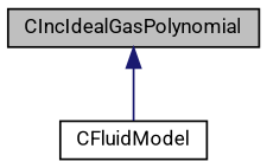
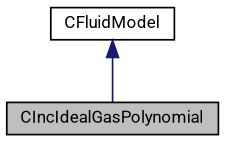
  digraph {
    fontname=Roboto
    node [color=black fontname=Roboto fontsize=10 shape=record style=filled]
    n1 [fillcolor=grey75 fontcolor=black height=0.2 label=CIncIdealGasPolynomial width=0.4]
    n2 [fillcolor=white height=0.2 label=CFluidModel width=0.4]
-   n1 -> n2 [color=midnightblue dir=back fontname=Roboto fontsize=10 labelfontname=Helvetica labelfontsize=10 style=solid]
+   n2 -> n1 [color=midnightblue dir=back fontname=Roboto fontsize=10 labelfontname=Helvetica labelfontsize=10 style=solid]
  }
